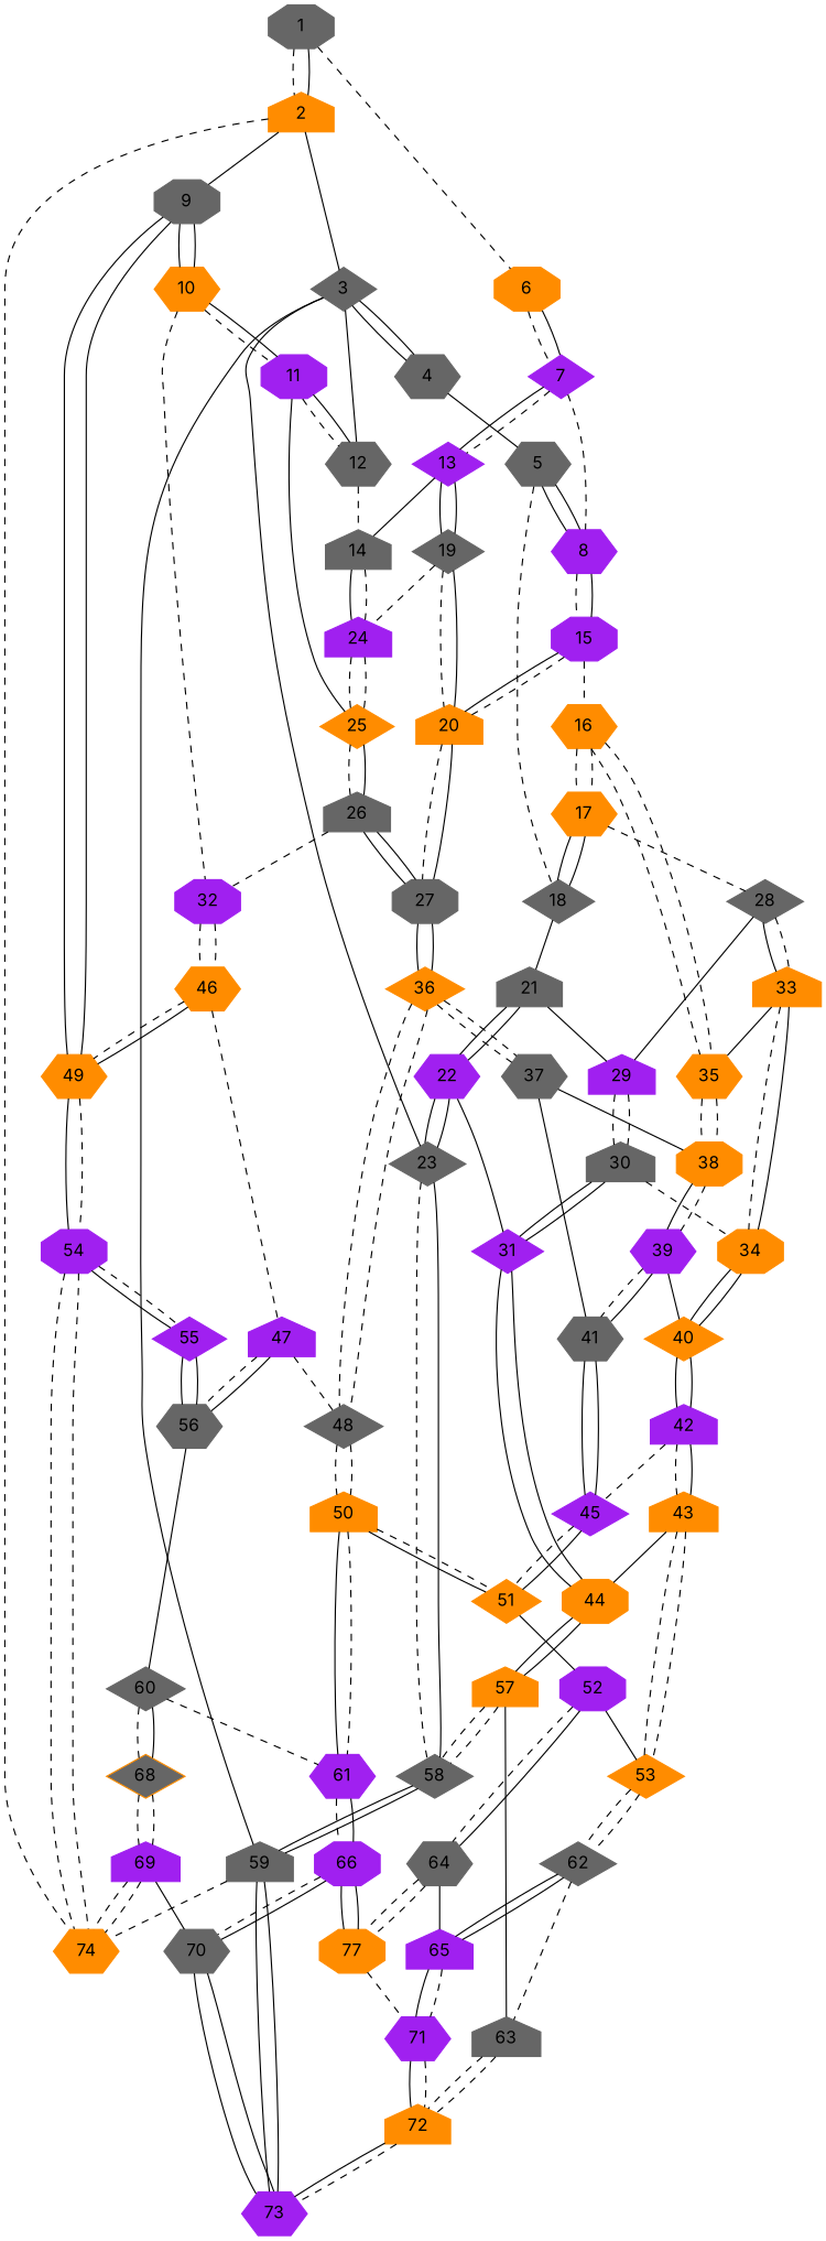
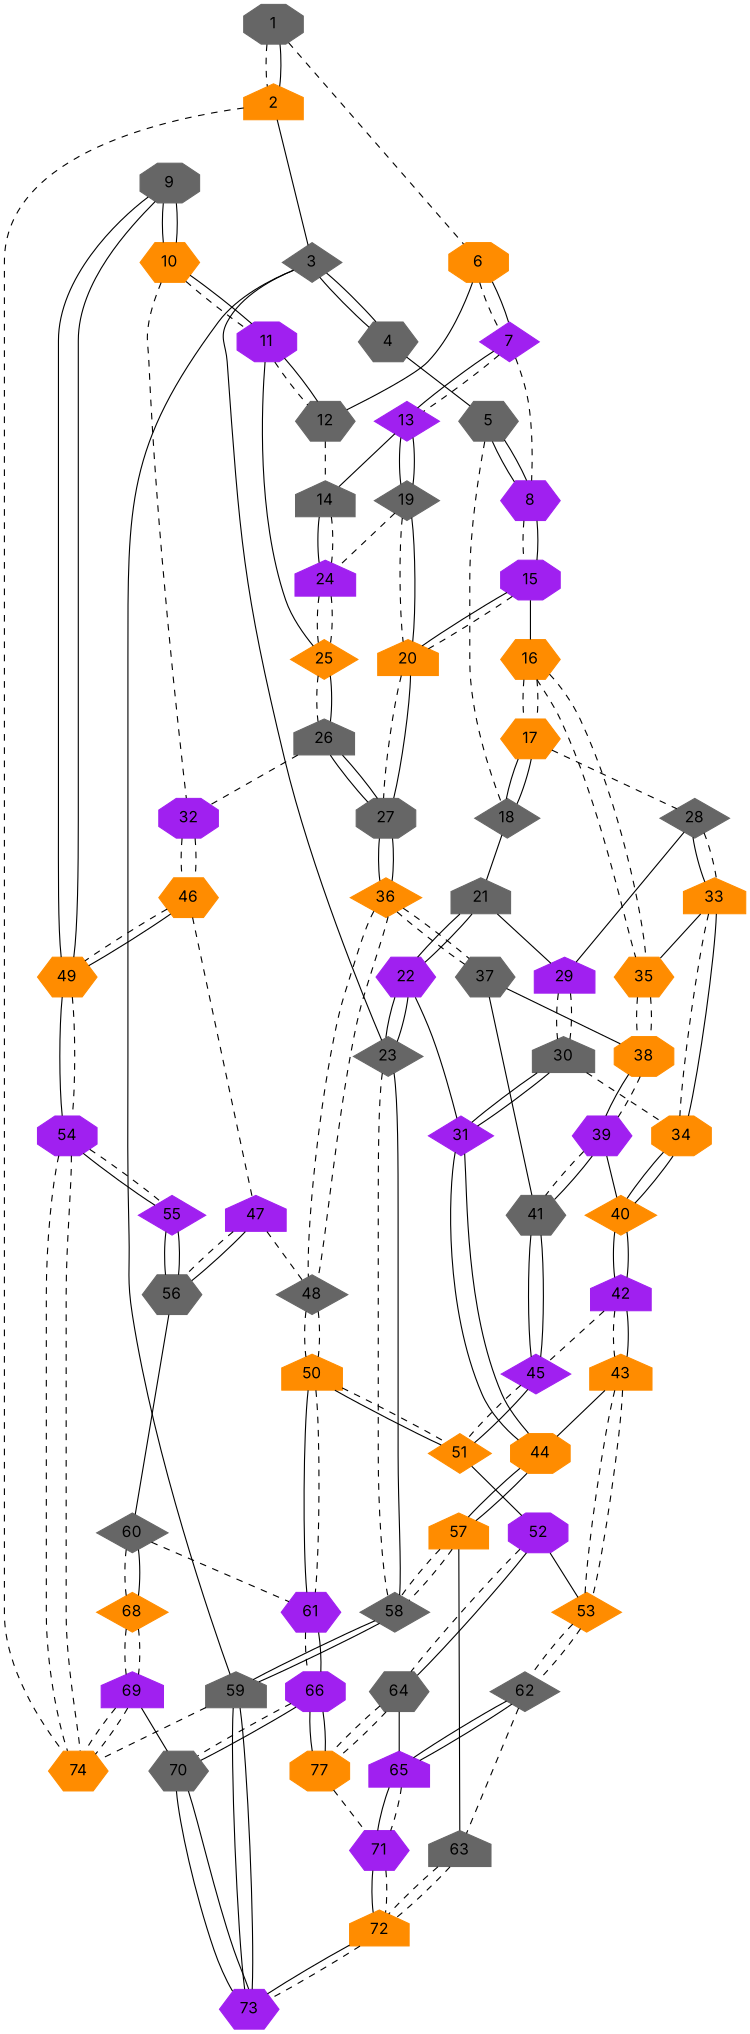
  graph {
    fontname=Inter
    node [color=gray40 fontname=Inter shape=hexagon style=filled]
    edge [fontname=Inter style=solid]
    1 [shape=octagon]
    2 [color=darkorange shape=house]
    6 [color=darkorange shape=octagon]
    3 [shape=diamond]
    9 [shape=octagon]
    74 [color=darkorange]
    7 [color=purple shape=diamond]
    12
    4
    23 [shape=diamond]
    59 [shape=house]
    10 [color=darkorange]
    49 [color=darkorange]
    5
    58 [shape=diamond]
    73 [color=purple]
    18 [shape=diamond]
    8 [color=purple]
    21 [shape=house]
    15 [color=purple shape=octagon]
    13 [color=purple shape=diamond]
    14 [shape=house]
    19 [shape=diamond]
    16 [color=darkorange]
    20 [color=darkorange shape=house]
    11 [color=purple shape=octagon]
    32 [color=purple shape=octagon]
    54 [color=purple shape=octagon]
    25 [color=darkorange shape=diamond]
    46 [color=darkorange]
    26 [shape=house]
    24 [color=purple shape=house]
    17 [color=darkorange]
    35 [color=darkorange]
    27 [shape=octagon]
    28 [shape=diamond]
    38 [color=darkorange shape=octagon]
    29 [color=purple shape=house]
    33 [color=darkorange shape=house]
    22 [color=purple]
    36 [color=darkorange shape=diamond]
    31 [color=purple shape=diamond]
    30 [shape=house]
    44 [color=darkorange shape=octagon]
    37
    48 [shape=diamond]
    34 [color=darkorange shape=octagon]
    40 [color=darkorange shape=diamond]
    57 [color=darkorange shape=house]
    47 [color=purple shape=house]
    42 [color=purple shape=house]
    39 [color=purple]
    41
    50 [color=darkorange shape=house]
    45 [color=purple shape=diamond]
    43 [color=darkorange shape=house]
    51 [color=darkorange shape=diamond]
    53 [color=darkorange shape=diamond]
    62 [shape=diamond]
    63 [shape=house]
    52 [color=purple shape=octagon]
    56
    60 [shape=diamond]
    61 [color=purple]
    55 [color=purple shape=diamond]
    66 [color=purple shape=octagon]
    64
    65 [color=purple shape=house]
    n69 [color=darkorange label=77 shape=octagon]
-   68 [color=darkorange shape=diamond fillcolor=gray40]
+   68 [color=darkorange shape=diamond]
    69 [color=purple shape=house]
    72 [color=darkorange shape=house]
    70
    71 [color=purple]
    1 -- 2 [style=dashed]
    1 -- 2
    1 -- 6 [style=dashed]
    2 -- 3
-   2 -- 9
    2 -- 74 [style=dashed]
    6 -- 7 [style=dashed]
    6 -- 7
-   3 -- 12
+   6 -- 12
    3 -- 4
    3 -- 4
    3 -- 23
    3 -- 59
    9 -- 10
    9 -- 10
    9 -- 49
    9 -- 49
    7 -- 8 [style=dashed]
    7 -- 13
    7 -- 13 [style=dashed]
    12 -- 14 [style=dashed]
    4 -- 5
    23 -- 58 [style=dashed]
    23 -- 58
    59 -- 74 [style=dashed]
    59 -- 73
    59 -- 73
    10 -- 11 [style=dashed]
    10 -- 11
    10 -- 32 [style=dashed]
    49 -- 54
    49 -- 54 [style=dashed]
    5 -- 18 [style=dashed]
    5 -- 8
    5 -- 8
    58 -- 59
    58 -- 59
    18 -- 21
    8 -- 15 [style=dashed]
    8 -- 15
    21 -- 29
    21 -- 22
    21 -- 22
-   15 -- 16 [style=dashed]
+   15 -- 16
    15 -- 20
    15 -- 20 [style=dashed]
    13 -- 14
    13 -- 19
    13 -- 19
    14 -- 24
    14 -- 24 [style=dashed]
    19 -- 20 [style=dashed]
    19 -- 20
    19 -- 24 [style=dashed]
    16 -- 17 [style=dashed]
    16 -- 17 [style=dashed]
    16 -- 35 [style=dashed]
    16 -- 35 [style=dashed]
    20 -- 27 [style=dashed]
    20 -- 27
    11 -- 12 [style=dashed]
    11 -- 12
    11 -- 25
    32 -- 46 [style=dashed]
    32 -- 46 [style=dashed]
    54 -- 74 [style=dashed]
    54 -- 74 [style=dashed]
    54 -- 55
    54 -- 55 [style=dashed]
    25 -- 26 [style=dashed]
    25 -- 26
    46 -- 49 [style=dashed]
    46 -- 49
    46 -- 47 [style=dashed]
    26 -- 32 [style=dashed]
    26 -- 27
    26 -- 27
    24 -- 25 [style=dashed]
    24 -- 25 [style=dashed]
    17 -- 18
    17 -- 18
    17 -- 28 [style=dashed]
    35 -- 38 [style=dashed]
    35 -- 38 [style=dashed]
    27 -- 36
    27 -- 36
    28 -- 29
    28 -- 33
    28 -- 33 [style=dashed]
    38 -- 39
    38 -- 39 [style=dashed]
    29 -- 30 [style=dashed]
    29 -- 30 [style=dashed]
    33 -- 35
    33 -- 34 [style=dashed]
    33 -- 34
    22 -- 23
    22 -- 23
    22 -- 31
    36 -- 37 [style=dashed]
    36 -- 37 [style=dashed]
    36 -- 48 [style=dashed]
    36 -- 48 [style=dashed]
    31 -- 44
    31 -- 44
    30 -- 31
    30 -- 31
    30 -- 34 [style=dashed]
    44 -- 57
    44 -- 57
    37 -- 38
    37 -- 41
    48 -- 50 [style=dashed]
    48 -- 50 [style=dashed]
    34 -- 40
    34 -- 40
    40 -- 42
    40 -- 42
    57 -- 58 [style=dashed]
    57 -- 58 [style=dashed]
    57 -- 63
    47 -- 48 [style=dashed]
    47 -- 56 [style=dashed]
    47 -- 56
    42 -- 45 [style=dashed]
    42 -- 43 [style=dashed]
    42 -- 43
    39 -- 40
    39 -- 41 [style=dashed]
    39 -- 41
    41 -- 45
    41 -- 45
    50 -- 51
    50 -- 51 [style=dashed]
    50 -- 61
    50 -- 61 [style=dashed]
    45 -- 51 [style=dashed]
    45 -- 51
    43 -- 44
    43 -- 53 [style=dashed]
    43 -- 53 [style=dashed]
    51 -- 52
    53 -- 62 [style=dashed]
    53 -- 62 [style=dashed]
    62 -- 63 [style=dashed]
    62 -- 65
    62 -- 65
    63 -- 72 [style=dashed]
    63 -- 72 [style=dashed]
    52 -- 53
    52 -- 64 [style=dashed]
    52 -- 64
    56 -- 60
    60 -- 61 [style=dashed]
    60 -- 68 [style=dashed]
    60 -- 68
    61 -- 66 [style=dashed]
    61 -- 66
    55 -- 56
    55 -- 56
    66 -- n69
    66 -- n69
    66 -- 70 [style=dashed]
    66 -- 70
    64 -- 65
    64 -- n69 [style=dashed]
    64 -- n69 [style=dashed]
    65 -- 71
    65 -- 71 [style=dashed]
    n69 -- 71 [style=dashed]
    68 -- 69 [style=dashed]
    68 -- 69 [style=dashed]
    69 -- 74 [style=dashed]
    69 -- 74 [style=dashed]
    69 -- 70
    72 -- 73
    72 -- 73 [style=dashed]
    70 -- 73
    70 -- 73
    71 -- 72
    71 -- 72 [style=dashed]
  }
